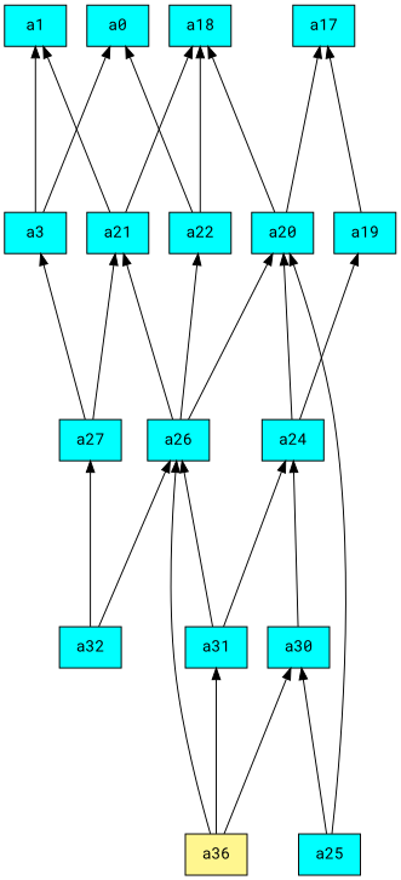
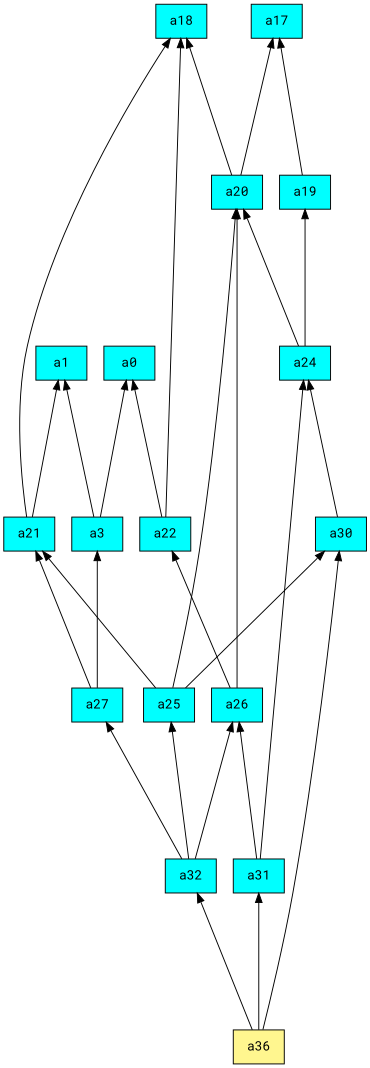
  digraph {
    fontname="Roboto Mono"
    rankdir=BT
    ranksep=2.0
    node [fillcolor=cyan fontname="Roboto Mono" shape=record style=filled]
    edge [fontname="Roboto Mono"]
    n1 [fillcolor=khaki1 label="{a36}"]
    n2 [label="{a32}"]
    n3 [label="{a31}"]
    n4 [label="{a30}"]
    n5 [label="{a25}"]
    n6 [label="{a26}"]
    n7 [label="{a27}"]
    n8 [label="{a24}"]
    n9 [label="{a21}"]
    n10 [label="{a20}"]
    n11 [label="{a22}"]
    n12 [label="{a3}"]
    n13 [label="{a0}"]
    n14 [label="{a1}"]
    n15 [label="{a17}"]
    n16 [label="{a18}"]
    n17 [label="{a19}"]
-   n1 -> n6
+   n1 -> n2
    n1 -> n3
    n1 -> n4
+   n2 -> n5
    n2 -> n6
    n2 -> n7
    n3 -> n6
    n3 -> n8
    n4 -> n8
    n5 -> n4
-   n6 -> n9
+   n5 -> n9
    n5 -> n10
    n6 -> n10
    n6 -> n11
    n7 -> n9
    n7 -> n12
    n8 -> n10
    n8 -> n17
    n9 -> n14
    n9 -> n16
    n10 -> n15
    n10 -> n16
    n11 -> n13
    n11 -> n16
    n12 -> n13
    n12 -> n14
    n17 -> n15
  }
